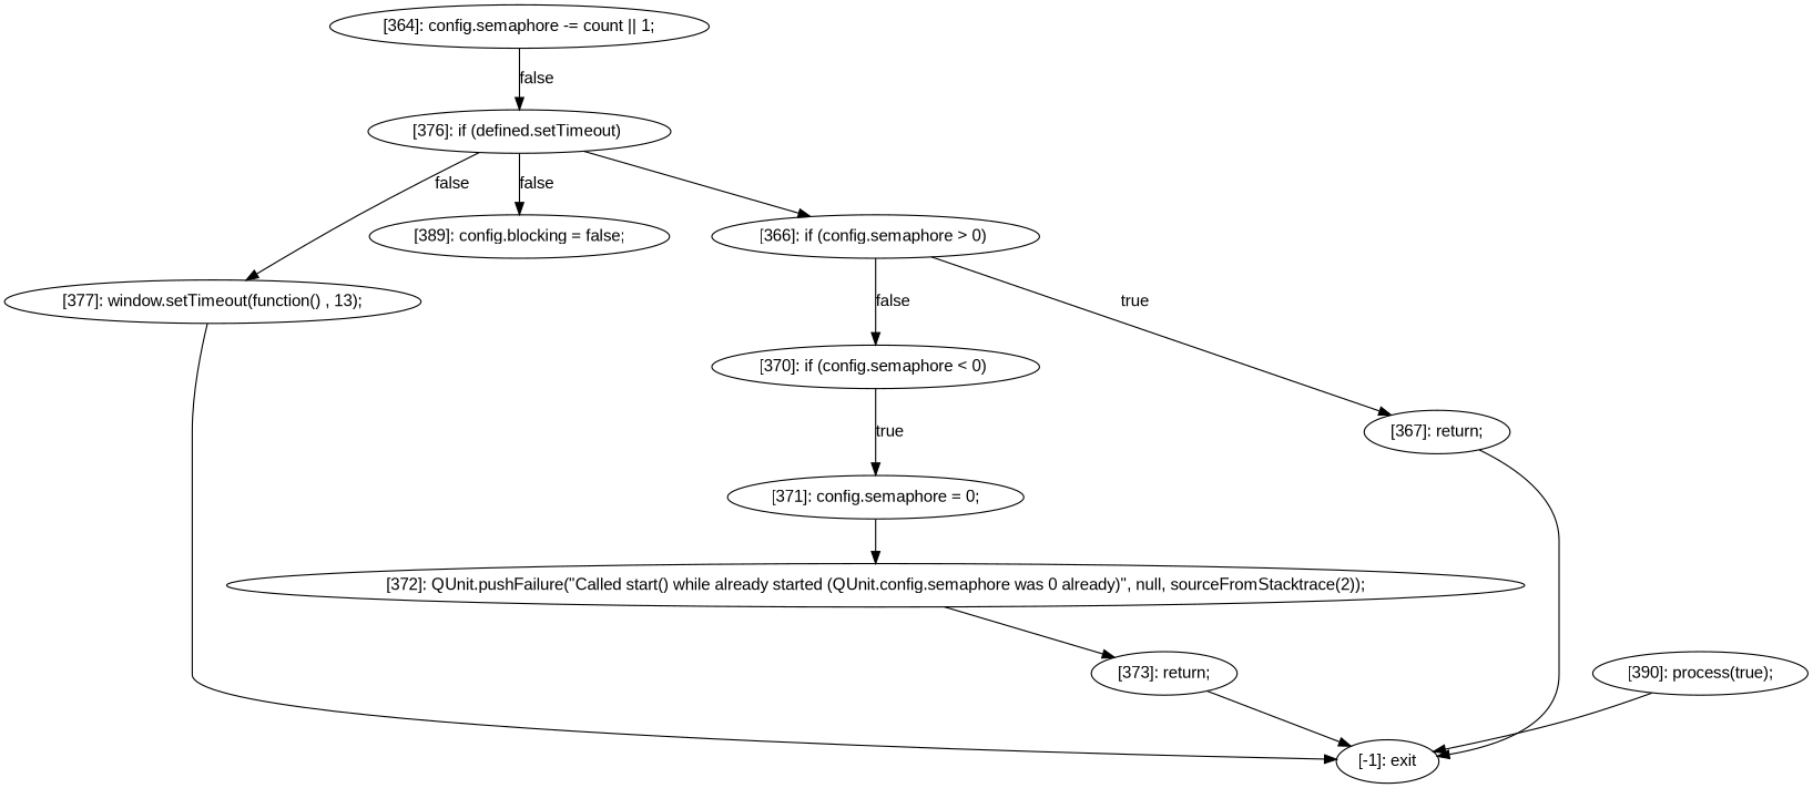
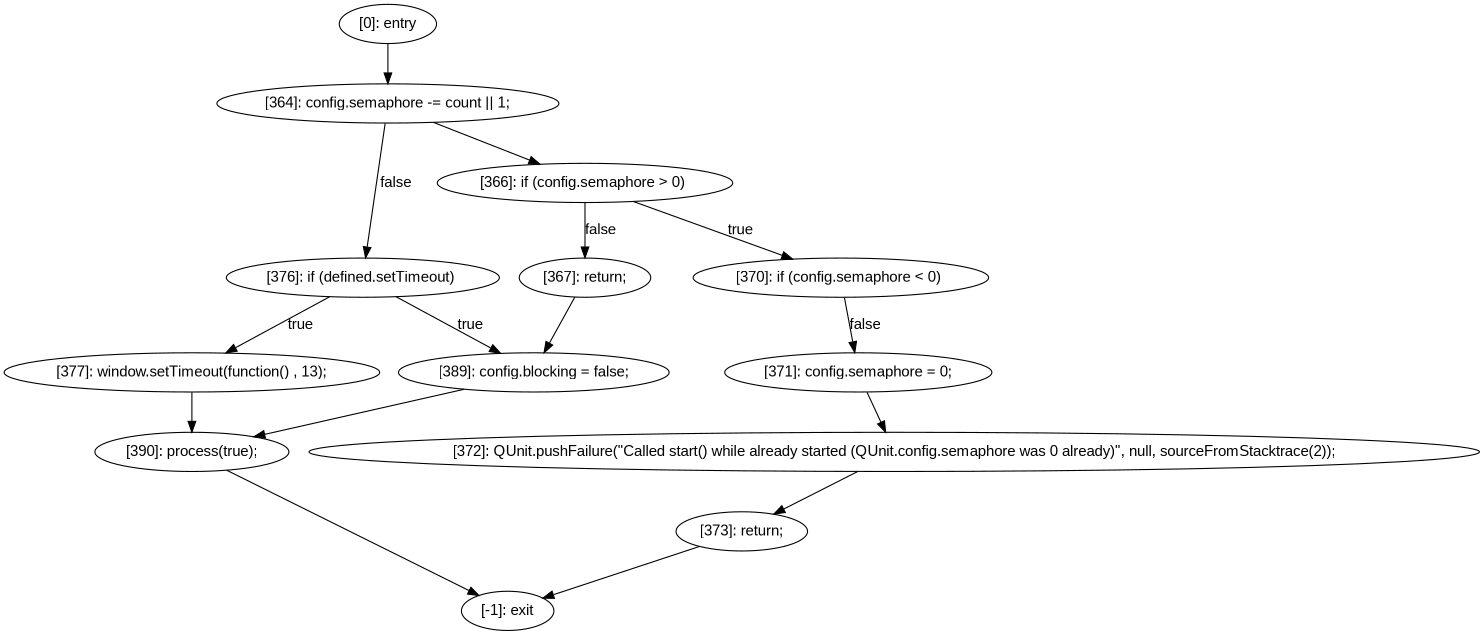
  digraph {
    fontname="Liberation Sans"
    node [fontname="Liberation Sans"]
    edge [fontname="Liberation Sans"]
    n1 [label="[370]: if (config.semaphore < 0) "]
    n2 [label="[371]: config.semaphore = 0;\n"]
    n3 [label="[372]: QUnit.pushFailure(\"Called start() while already started (QUnit.config.semaphore was 0 already)\", null, sourceFromStacktrace(2));\n"]
    n4 [label="[376]: if (defined.setTimeout) "]
    n5 [label="[377]: window.setTimeout(function() , 13);\n"]
    n6 [label="[389]: config.blocking = false;\n"]
    n7 [label="[-1]: exit"]
    n8 [label="[373]: return;\n"]
    n9 [label="[390]: process(true);\n"]
+   n10 [label="[0]: entry"]
    n11 [label="[364]: config.semaphore -= count || 1;\n"]
    n12 [label="[366]: if (config.semaphore > 0) "]
    n13 [label="[367]: return;\n"]
-   n1 -> n2 [label=true]
+   n1 -> n2 [label=false]
    n2 -> n3
    n3 -> n8
-   n4 -> n5 [label=false]
-   n4 -> n6 [label=false]
-   n5 -> n7
+   n4 -> n5 [label=true]
+   n4 -> n6 [label=true]
+   n5 -> n9
+   n6 -> n9
    n8 -> n7
    n9 -> n7
+   n10 -> n11
    n11 -> n4 [label=false]
-   n4 -> n12
-   n12 -> n1 [label=false]
-   n12 -> n13 [label=true]
-   n13 -> n7
+   n11 -> n12
+   n12 -> n1 [label=true]
+   n12 -> n13 [label=false]
+   n13 -> n6
  }
